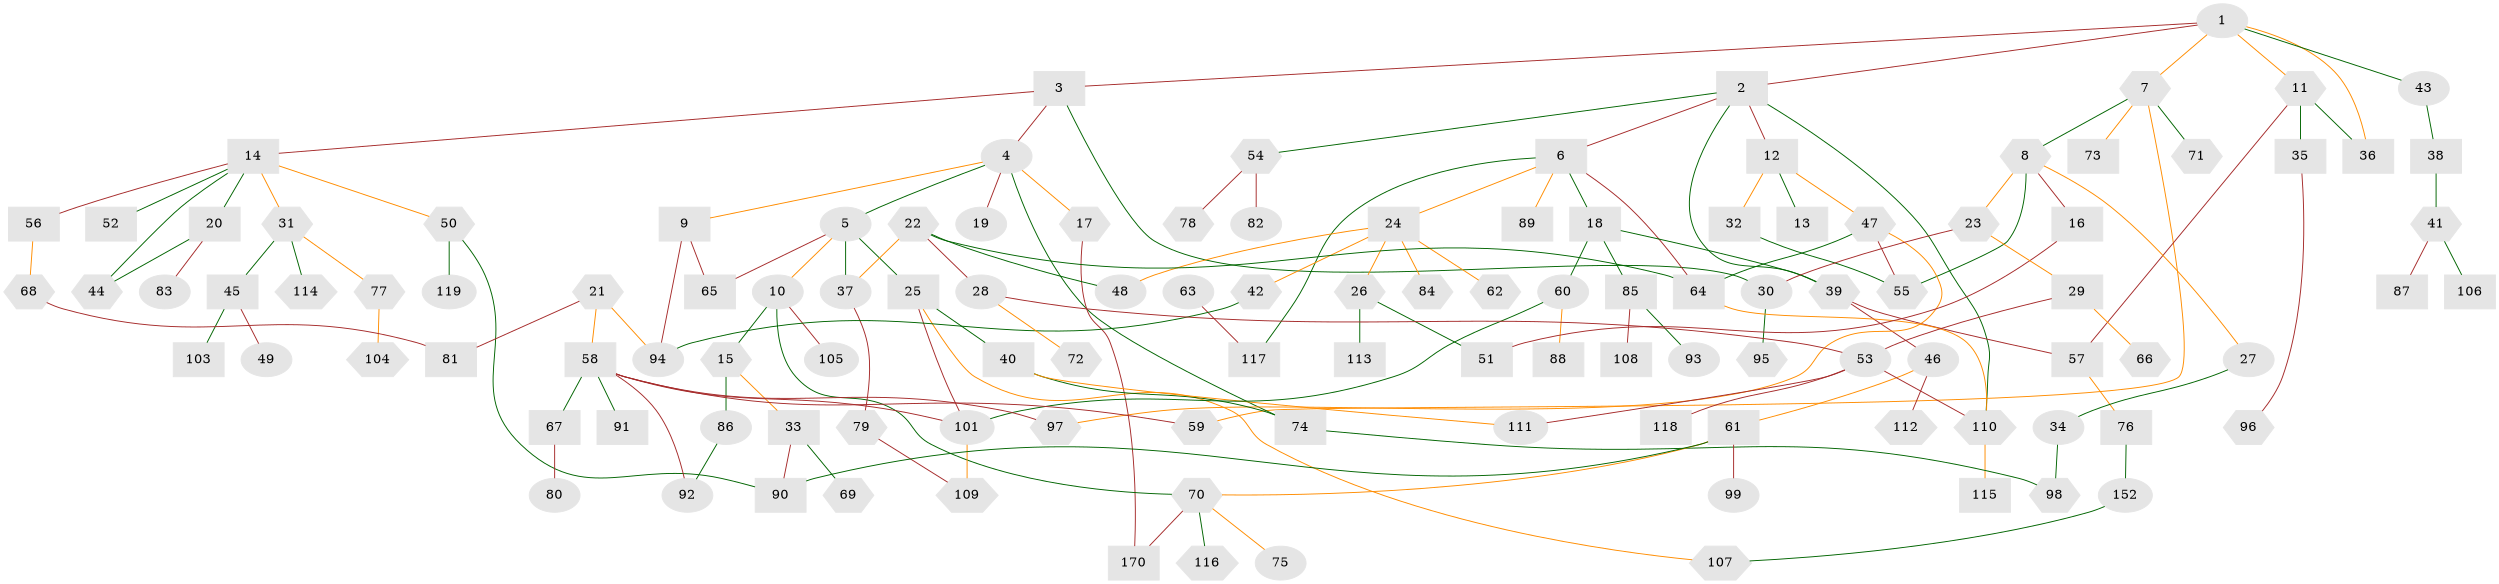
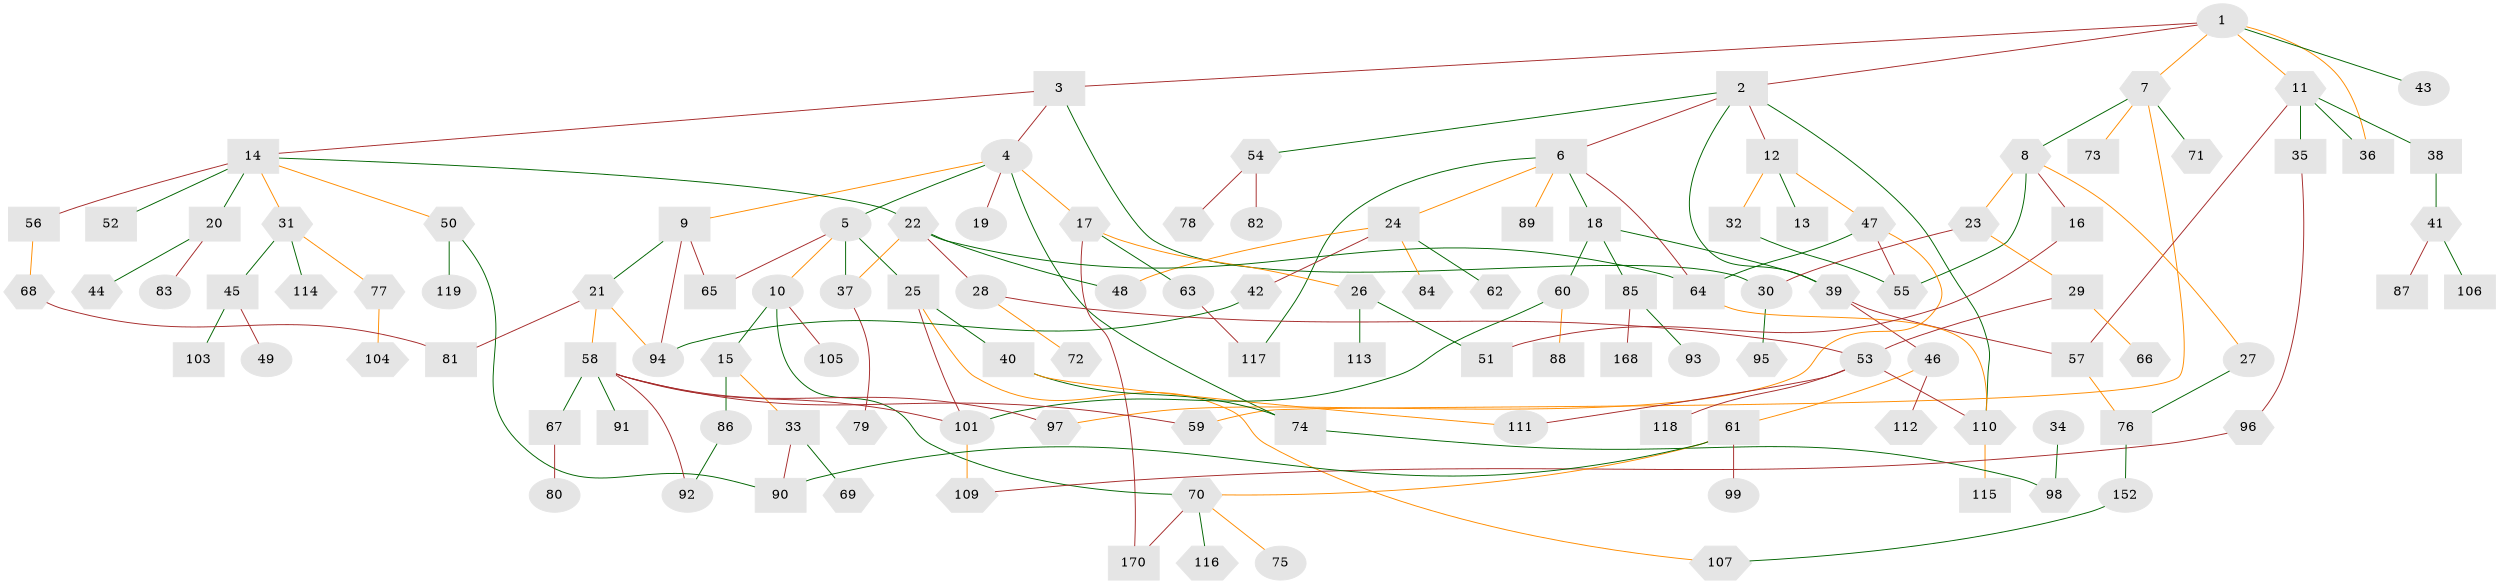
  graph {
    node [color=gray90 shape=box style=filled]
    edge [color=darkgreen]
    1 [shape=ellipse]
    2
    3
    7 [shape=hexagon]
    11 [shape=hexagon]
    36
    43 [shape=ellipse]
    6
    12
    39 [shape=hexagon]
    54 [shape=hexagon]
    110 [shape=hexagon]
    4 [shape=ellipse]
    14
    30 [shape=ellipse]
    8 [shape=hexagon]
    59 [shape=hexagon]
    71 [shape=hexagon]
    73
    35
    38
    57
    18
    24
    64
    89
    117
    13
    32
    47 [shape=hexagon]
    46 [shape=ellipse]
    78 [shape=hexagon]
    82 [shape=ellipse]
    115
    5 [shape=ellipse]
    9
    17 [shape=hexagon]
    19 [shape=ellipse]
    74
    20
    22 [shape=hexagon]
    31 [shape=hexagon]
    50 [shape=hexagon]
    52
    56
    95 [shape=hexagon]
    10 [shape=ellipse]
    25
    37 [shape=ellipse]
    65
    21 [shape=hexagon]
    94 [shape=ellipse]
    63 [shape=ellipse]
    n54 [label=170]
    98 [shape=hexagon]
    15 [shape=hexagon]
    70 [shape=hexagon]
    105 [shape=ellipse]
    40
    101 [shape=ellipse]
    107 [shape=hexagon]
    79 [shape=hexagon]
    60 [shape=ellipse]
    85
    48 [shape=ellipse]
    26 [shape=hexagon]
    42 [shape=hexagon]
    62 [shape=hexagon]
    84 [shape=hexagon]
    16
    23 [shape=hexagon]
    27 [shape=ellipse]
    55 [shape=hexagon]
    51
    29
    34 [shape=ellipse]
    58
    81
    33
    86 [shape=ellipse]
    75 [shape=ellipse]
    116 [shape=hexagon]
    96 [shape=hexagon]
    41 [shape=hexagon]
    76
    97 [shape=hexagon]
    44 [shape=hexagon]
    83 [shape=ellipse]
    28 [shape=ellipse]
    45
    77 [shape=hexagon]
    114 [shape=hexagon]
    90
    119 [shape=ellipse]
    68 [shape=hexagon]
    69 [shape=hexagon]
    92 [shape=ellipse]
    88
    93 [shape=ellipse]
-   108
+   108 [label=168]
    67
    91
    53 [shape=ellipse]
    72 [shape=hexagon]
    66 [shape=hexagon]
    113
    111 [shape=ellipse]
    109 [shape=hexagon]
    118
    49 [shape=ellipse]
    103
    104 [shape=hexagon]
    87
    106
    61
    112 [shape=hexagon]
    99 [shape=ellipse]
    n118 [label=152 shape=ellipse]
    80 [shape=ellipse]
    1 -- 2 [color=brown]
    1 -- 3 [color=brown]
    1 -- 7 [color=darkorange]
    1 -- 11 [color=darkorange]
    1 -- 36 [color=darkorange]
    1 -- 43
    2 -- 6 [color=brown]
    2 -- 12 [color=brown]
    2 -- 39
    2 -- 54
    2 -- 110
    3 -- 4 [color=brown]
    3 -- 14 [color=brown]
    3 -- 30
    7 -- 8
    7 -- 59 [color=darkorange]
    7 -- 71
    7 -- 73 [color=darkorange]
    11 -- 36
    11 -- 35
-   43 -- 38
+   11 -- 38
    11 -- 57 [color=brown]
    6 -- 18
    6 -- 24 [color=darkorange]
    6 -- 64 [color=brown]
    6 -- 89 [color=darkorange]
    6 -- 117
    12 -- 13
    12 -- 32 [color=darkorange]
    12 -- 47 [color=darkorange]
    39 -- 57 [color=brown]
    39 -- 46 [color=brown]
    54 -- 78 [color=brown]
    54 -- 82 [color=brown]
    110 -- 115 [color=darkorange]
    4 -- 5
    4 -- 9 [color=darkorange]
    4 -- 17 [color=darkorange]
    4 -- 19 [color=brown]
    4 -- 74
    14 -- 20
-   14 -- 44
+   14 -- 22
    14 -- 31 [color=darkorange]
    14 -- 50 [color=darkorange]
    14 -- 52
    14 -- 56 [color=brown]
    30 -- 95
    8 -- 16 [color=brown]
    8 -- 23 [color=darkorange]
    8 -- 27 [color=darkorange]
    8 -- 55
    35 -- 96 [color=brown]
    38 -- 41
    57 -- 76 [color=darkorange]
    18 -- 39
    18 -- 60
    18 -- 85
    24 -- 48 [color=darkorange]
-   24 -- 26 [color=darkorange]
-   24 -- 42 [color=darkorange]
-   24 -- 62 [color=darkorange]
+   17 -- 26 [color=darkorange]
+   24 -- 42 [color=brown]
+   24 -- 62
    24 -- 84 [color=darkorange]
    64 -- 110 [color=darkorange]
    32 -- 55
    47 -- 64
    47 -- 55 [color=brown]
    47 -- 97 [color=darkorange]
    46 -- 61 [color=darkorange]
    46 -- 112 [color=brown]
    5 -- 10 [color=darkorange]
    5 -- 25
    5 -- 37
    5 -- 65 [color=brown]
    9 -- 65 [color=brown]
+   9 -- 21
    9 -- 94 [color=brown]
+   17 -- 63
    17 -- n54 [color=brown]
    74 -- 98
    20 -- 44
    20 -- 83 [color=brown]
    22 -- 64
    22 -- 37 [color=darkorange]
    22 -- 48
    22 -- 28 [color=brown]
    31 -- 45
    31 -- 77 [color=darkorange]
    31 -- 114
    50 -- 90
    50 -- 119
    56 -- 68 [color=darkorange]
    10 -- 15
    10 -- 70
    10 -- 105 [color=brown]
    25 -- 40
    25 -- 101 [color=brown]
    25 -- 107 [color=darkorange]
    37 -- 79 [color=brown]
    21 -- 94 [color=darkorange]
    21 -- 58 [color=darkorange]
    21 -- 81 [color=brown]
    63 -- 117 [color=brown]
    15 -- 33 [color=darkorange]
    15 -- 86
    70 -- n54 [color=brown]
    70 -- 75 [color=darkorange]
    70 -- 116
    40 -- 74
    40 -- 111 [color=darkorange]
    101 -- 109 [color=darkorange]
    60 -- 101
    60 -- 88 [color=darkorange]
    85 -- 93
    85 -- 108 [color=brown]
    26 -- 51
    26 -- 113
    42 -- 94
    16 -- 51 [color=brown]
    23 -- 30 [color=brown]
    23 -- 29 [color=darkorange]
-   27 -- 34
+   27 -- 76
    29 -- 53 [color=brown]
    29 -- 66 [color=darkorange]
    34 -- 98
    58 -- 59 [color=brown]
    58 -- 101 [color=brown]
    58 -- 97 [color=brown]
    58 -- 92 [color=brown]
    58 -- 67
    58 -- 91
    33 -- 90 [color=brown]
    33 -- 69
    86 -- 92
-   79 -- 109 [color=brown]
+   96 -- 109 [color=brown]
    41 -- 87 [color=brown]
    41 -- 106
    76 -- n118
    28 -- 53 [color=brown]
    28 -- 72 [color=darkorange]
    45 -- 49 [color=brown]
    45 -- 103
    77 -- 104 [color=darkorange]
    68 -- 81 [color=brown]
    67 -- 80 [color=brown]
    53 -- 110 [color=brown]
    53 -- 111 [color=brown]
    53 -- 118 [color=brown]
    61 -- 70 [color=darkorange]
    61 -- 90
    61 -- 99 [color=brown]
    n118 -- 107
  }
